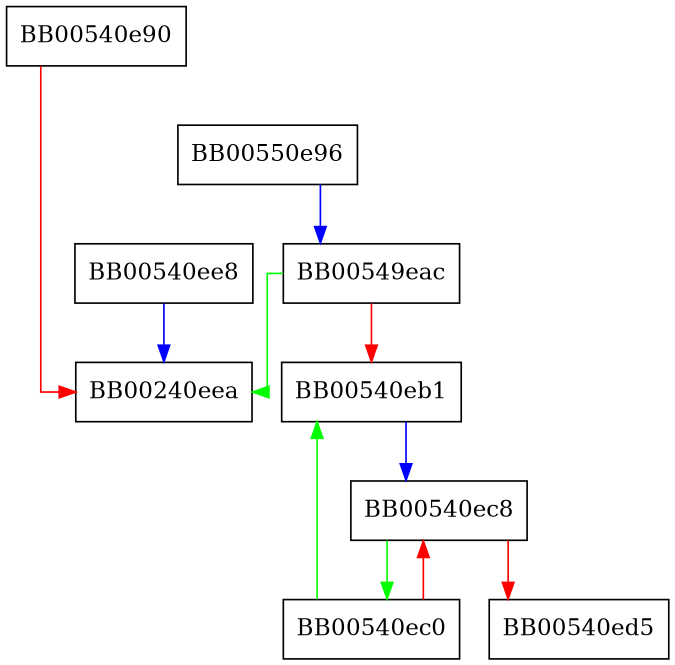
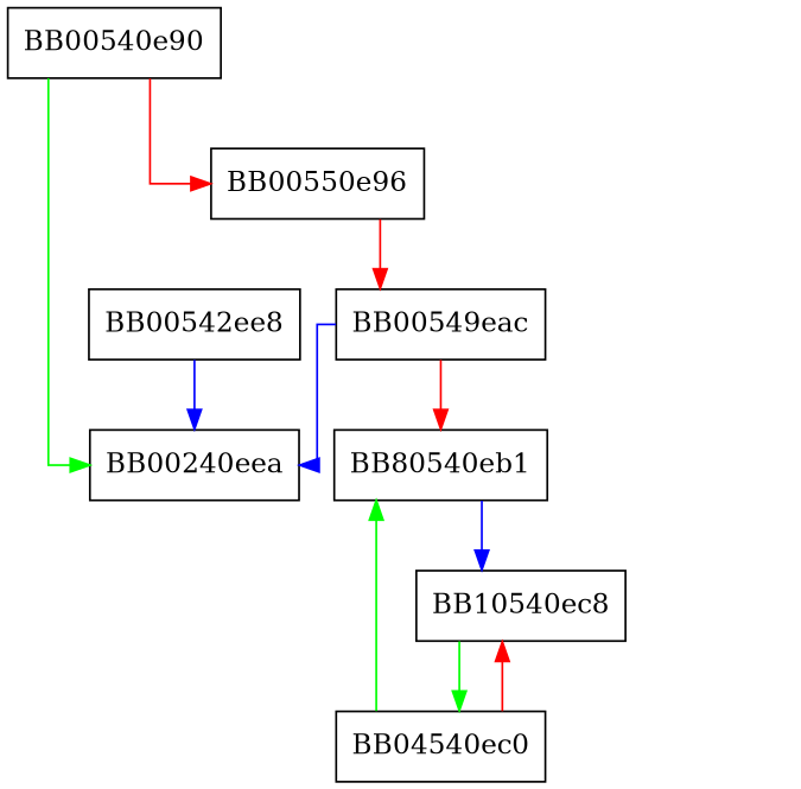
  digraph {
    splines=ortho
    node [shape=box]
    edge [color=red]
    n1 [label=BB00240eea]
    BB00540e90
    n3 [label=BB00550e96]
    n4 [label=BB00549eac]
-   BB00540eb1
-   BB00540ec8
-   BB00540ec0
-   BB00540ed5
-   BB00540ee8
-   BB00540e90 -> n1
-   n3 -> n4 [color=blue]
-   n4 -> n1 [color=green]
+   BB00540eb1 [label=BB80540eb1]
+   BB00540ec8 [label=BB10540ec8]
+   BB00540ec0 [label=BB04540ec0]
+   BB00540ee8 [label=BB00542ee8]
+   BB00540e90 -> n1 [color=green]
+   BB00540e90 -> n3
+   n3 -> n4
+   n4 -> n1 [color=blue]
    n4 -> BB00540eb1
    BB00540eb1 -> BB00540ec8 [color=blue]
    BB00540ec8 -> BB00540ec0 [color=green]
-   BB00540ec8 -> BB00540ed5
    BB00540ec0 -> BB00540eb1 [color=green]
    BB00540ec0 -> BB00540ec8
    BB00540ee8 -> n1 [color=blue]
  }
